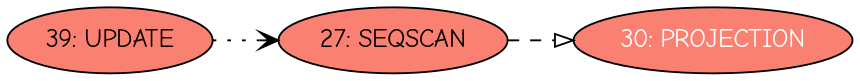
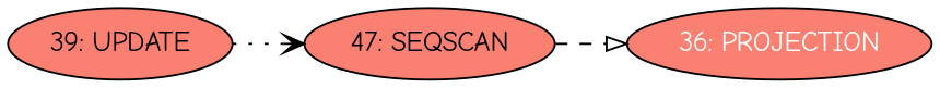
  digraph {
    fontname="Comic Neue"
    rankdir=LR
    node [fillcolor=salmon fontname="Comic Neue" style=filled]
    edge [fontname="Comic Neue"]
-   n1 [label="27: SEQSCAN"]
-   n2 [fontcolor=white label="30: PROJECTION"]
+   n1 [label="47: SEQSCAN"]
+   n2 [fontcolor=white label="36: PROJECTION"]
    n3 [label="39: UPDATE"]
    n1 -> n2 [arrowhead=onormal style=dashed]
    n3 -> n1 [arrowhead=vee style=dotted]
  }
